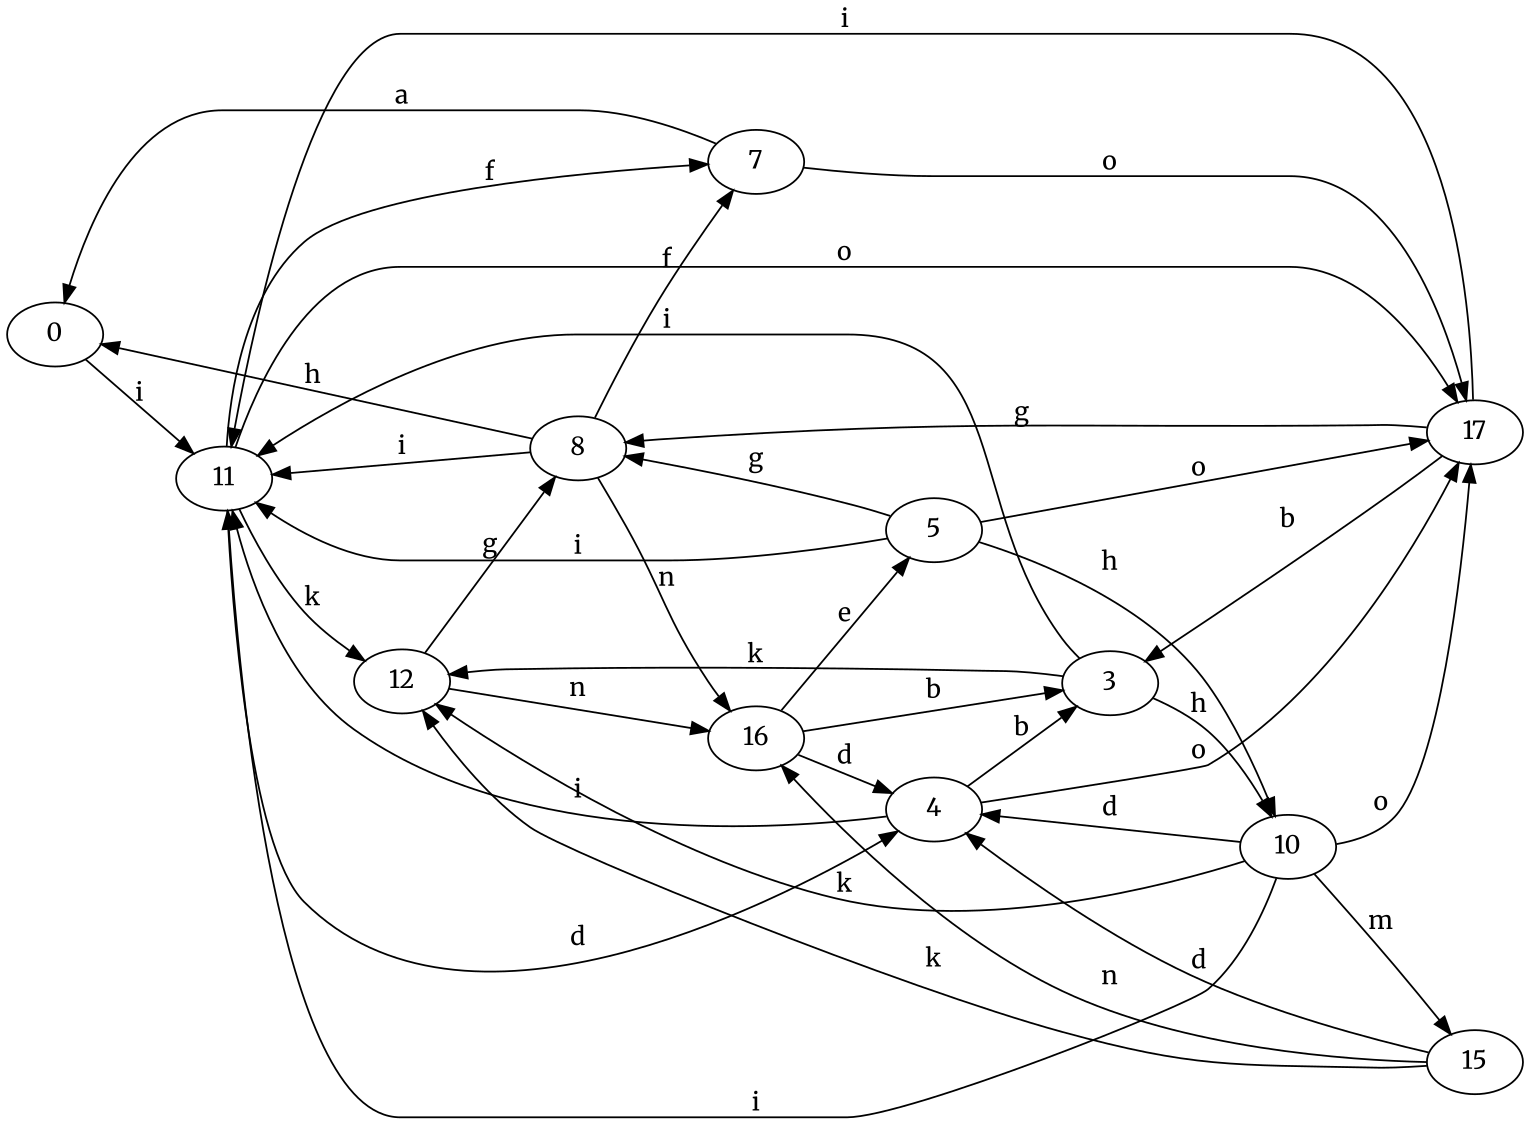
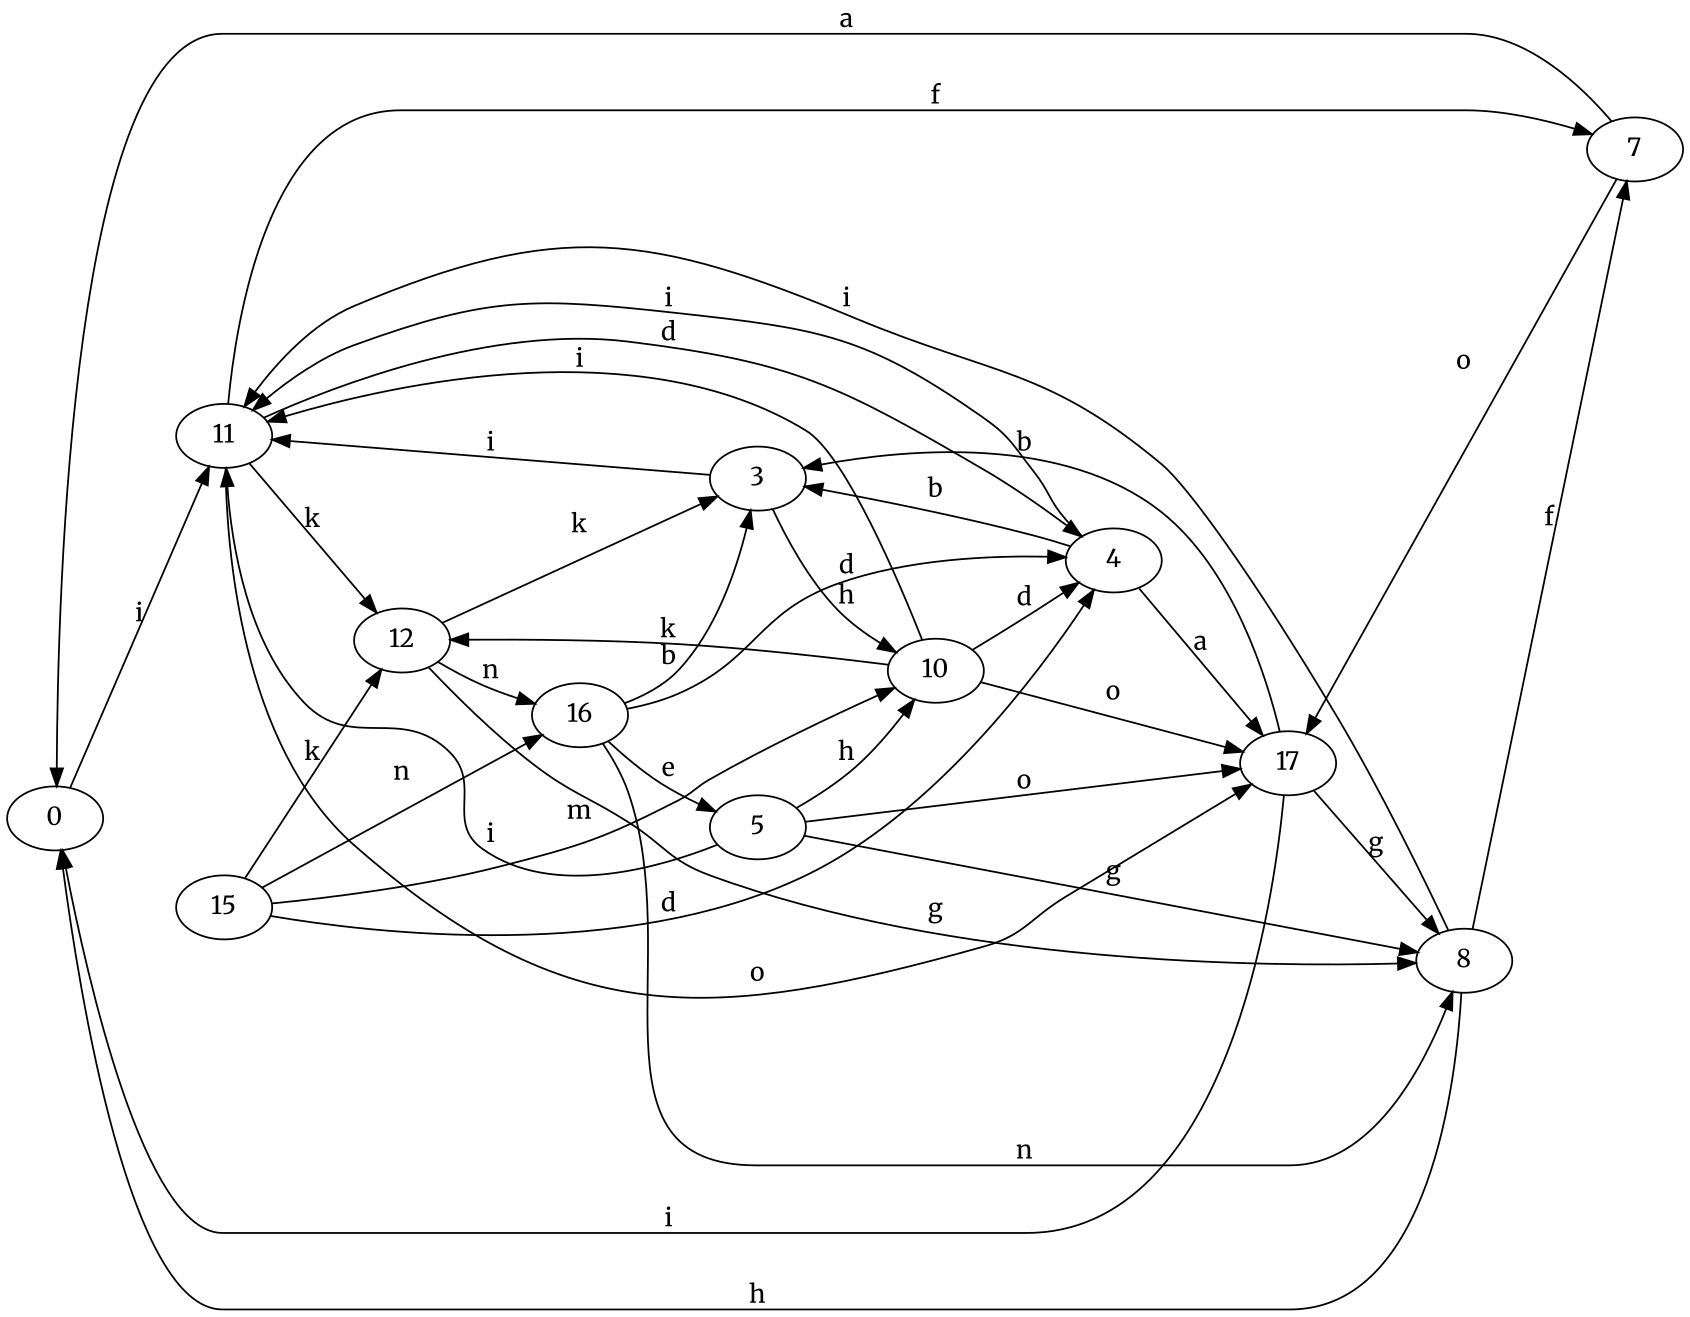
  strict digraph {
    fontname=Merriweather
    rankdir=LR
    node [fontname=Merriweather]
    edge [fontname=Merriweather]
    0
    11
    12
    4
    17
    7
    3
    10
    15
    8
    16
    5
    0 -> 11 [label=i]
    11 -> 12 [label=k]
    11 -> 4 [label=d]
    11 -> 17 [label=o]
    11 -> 7 [label=f]
    12 -> 8 [label=g]
    12 -> 16 [label=n]
    4 -> 11 [label=i]
-   4 -> 17 [label=o]
+   4 -> 17 [label=a]
    4 -> 3 [label=b]
-   17 -> 11 [label=i]
+   17 -> 0 [label=i]
    17 -> 3 [label=b]
    17 -> 8 [label=g]
    7 -> 0 [label=a]
    7 -> 17 [label=o]
    3 -> 11 [label=i]
-   3 -> 12 [label=k]
+   12 -> 3 [label=k]
    3 -> 10 [label=h]
    10 -> 11 [label=i]
    10 -> 12 [label=k]
    10 -> 4 [label=d]
    10 -> 17 [label=o]
-   10 -> 15 [label=m]
+   15 -> 10 [label=m]
    15 -> 12 [label=k]
    15 -> 4 [label=d]
    15 -> 16 [label=n]
    8 -> 0 [label=h]
    8 -> 11 [label=i]
    8 -> 7 [label=f]
-   8 -> 16 [label=n]
+   16 -> 8 [label=n]
    16 -> 4 [label=d]
    16 -> 3 [label=b]
    16 -> 5 [label=e]
    5 -> 11 [label=i]
    5 -> 17 [label=o]
    5 -> 10 [label=h]
    5 -> 8 [label=g]
  }
